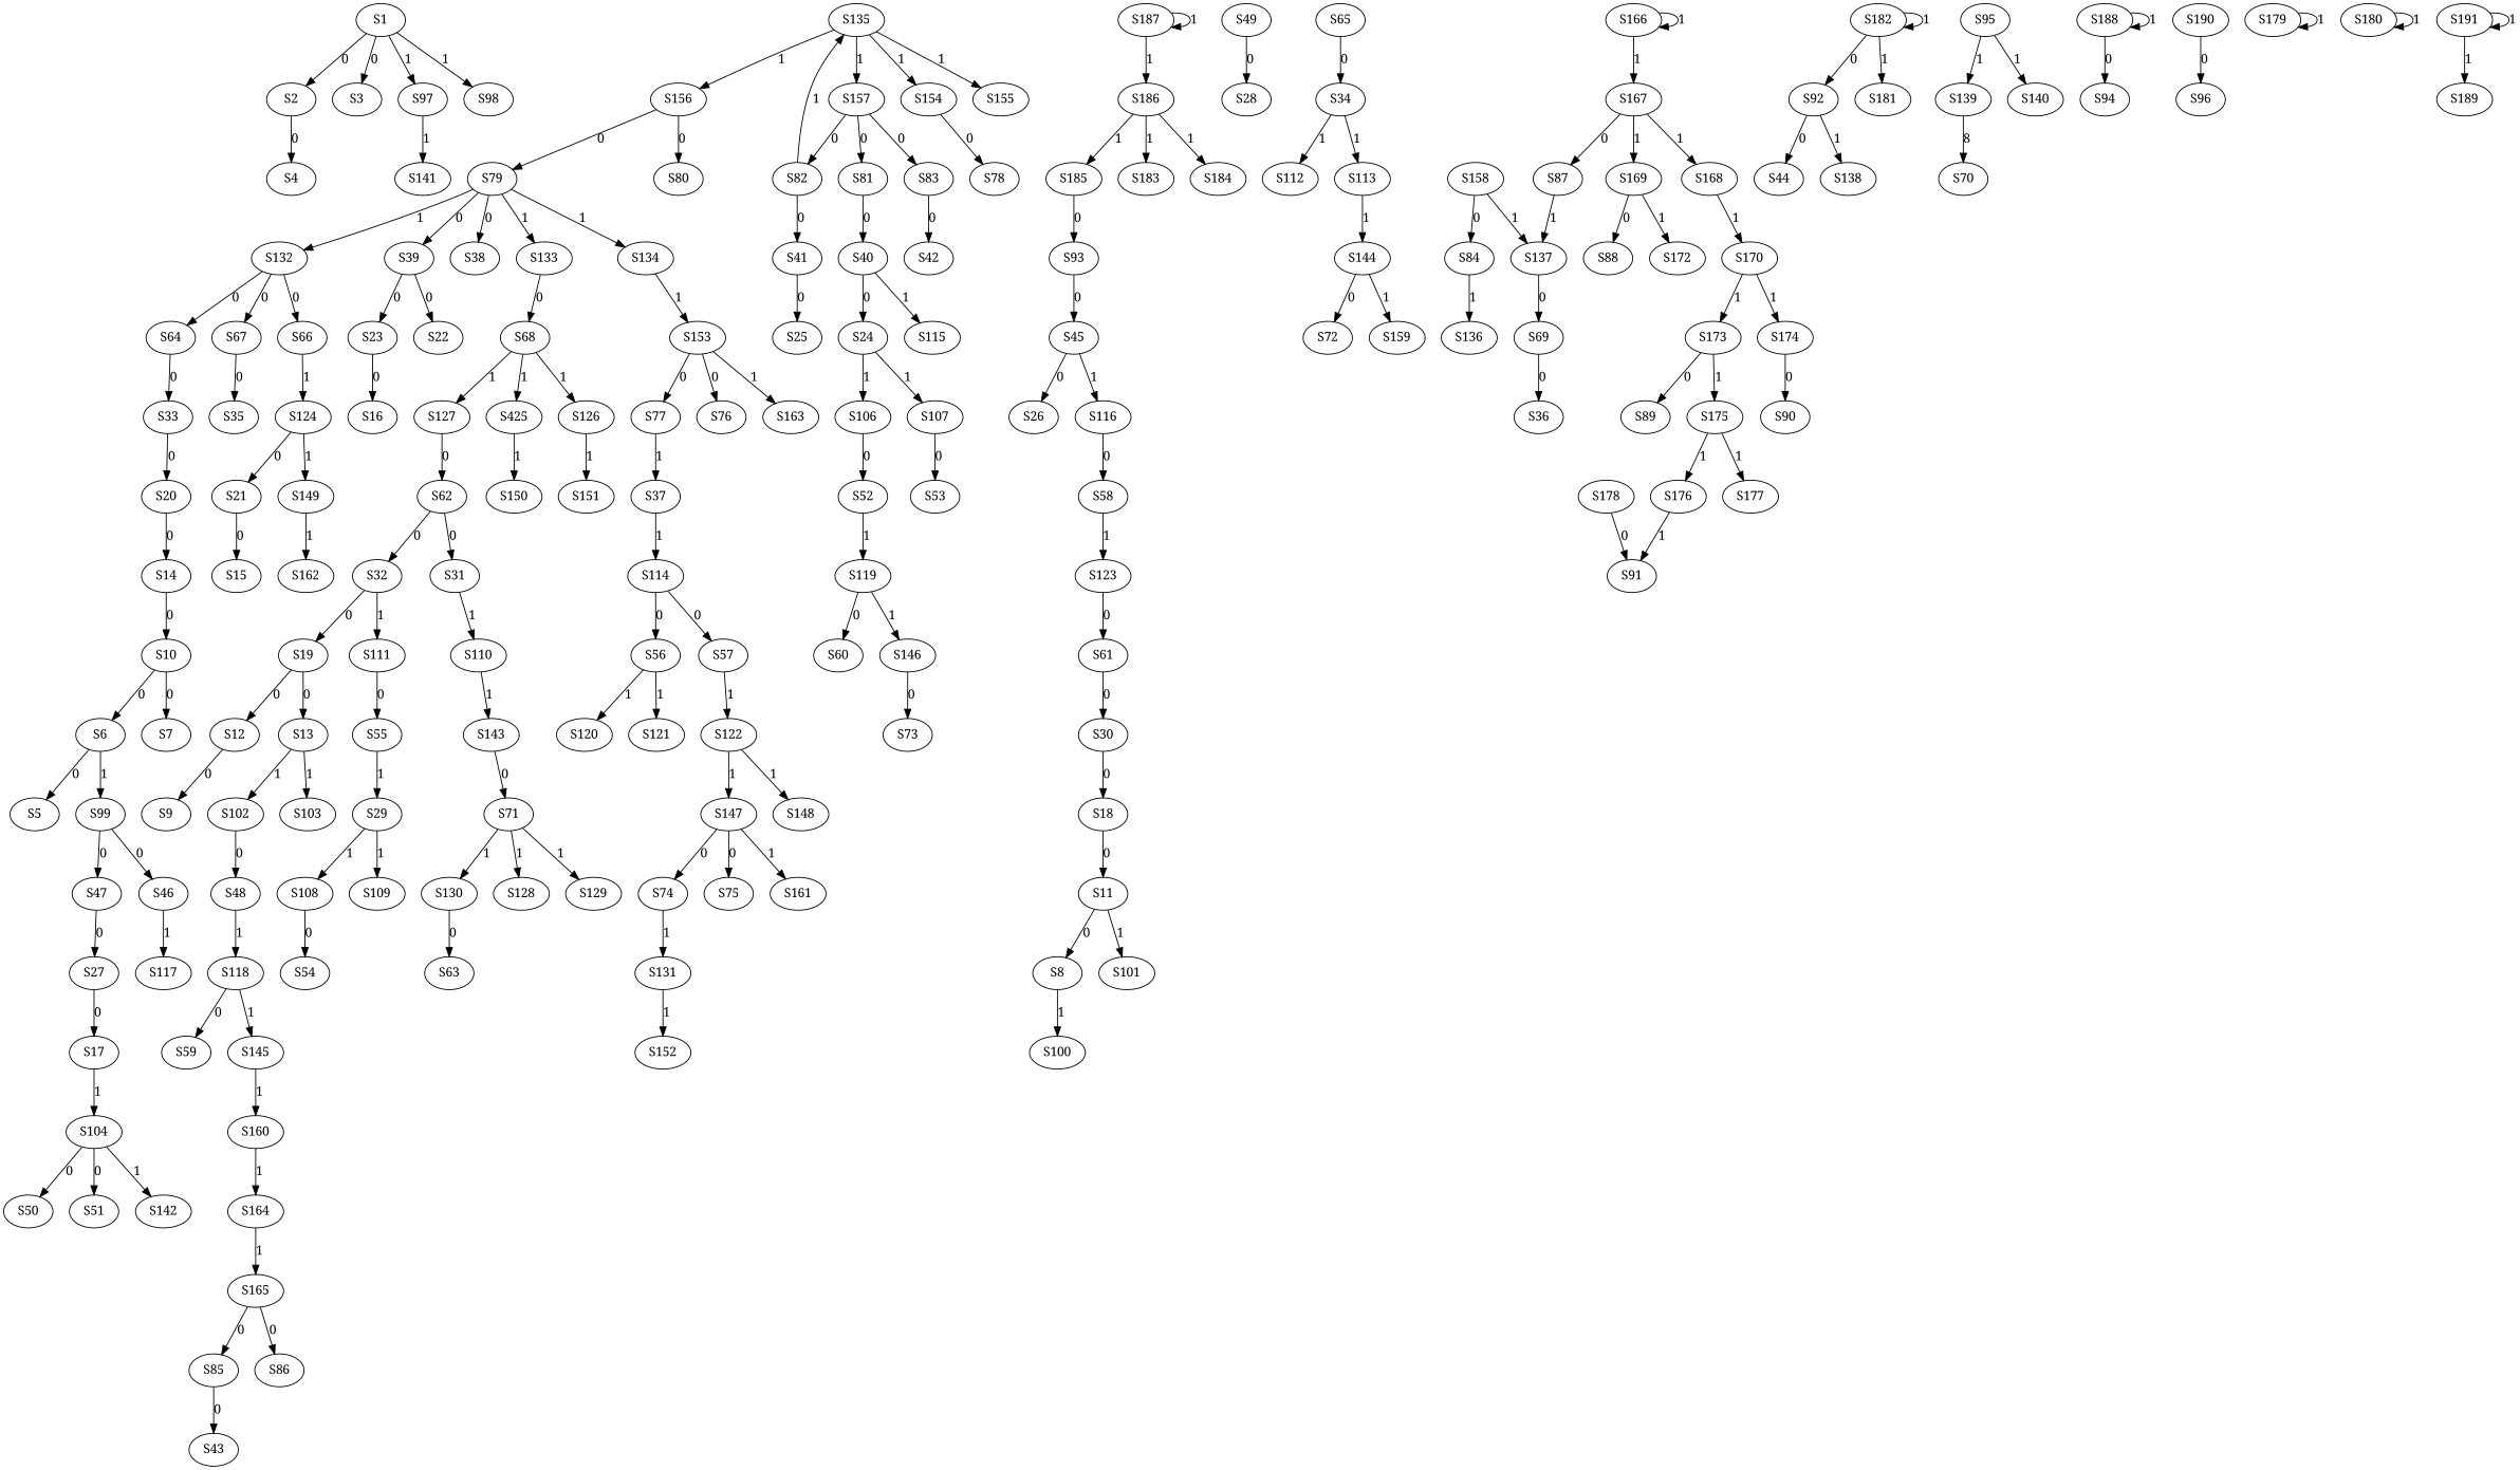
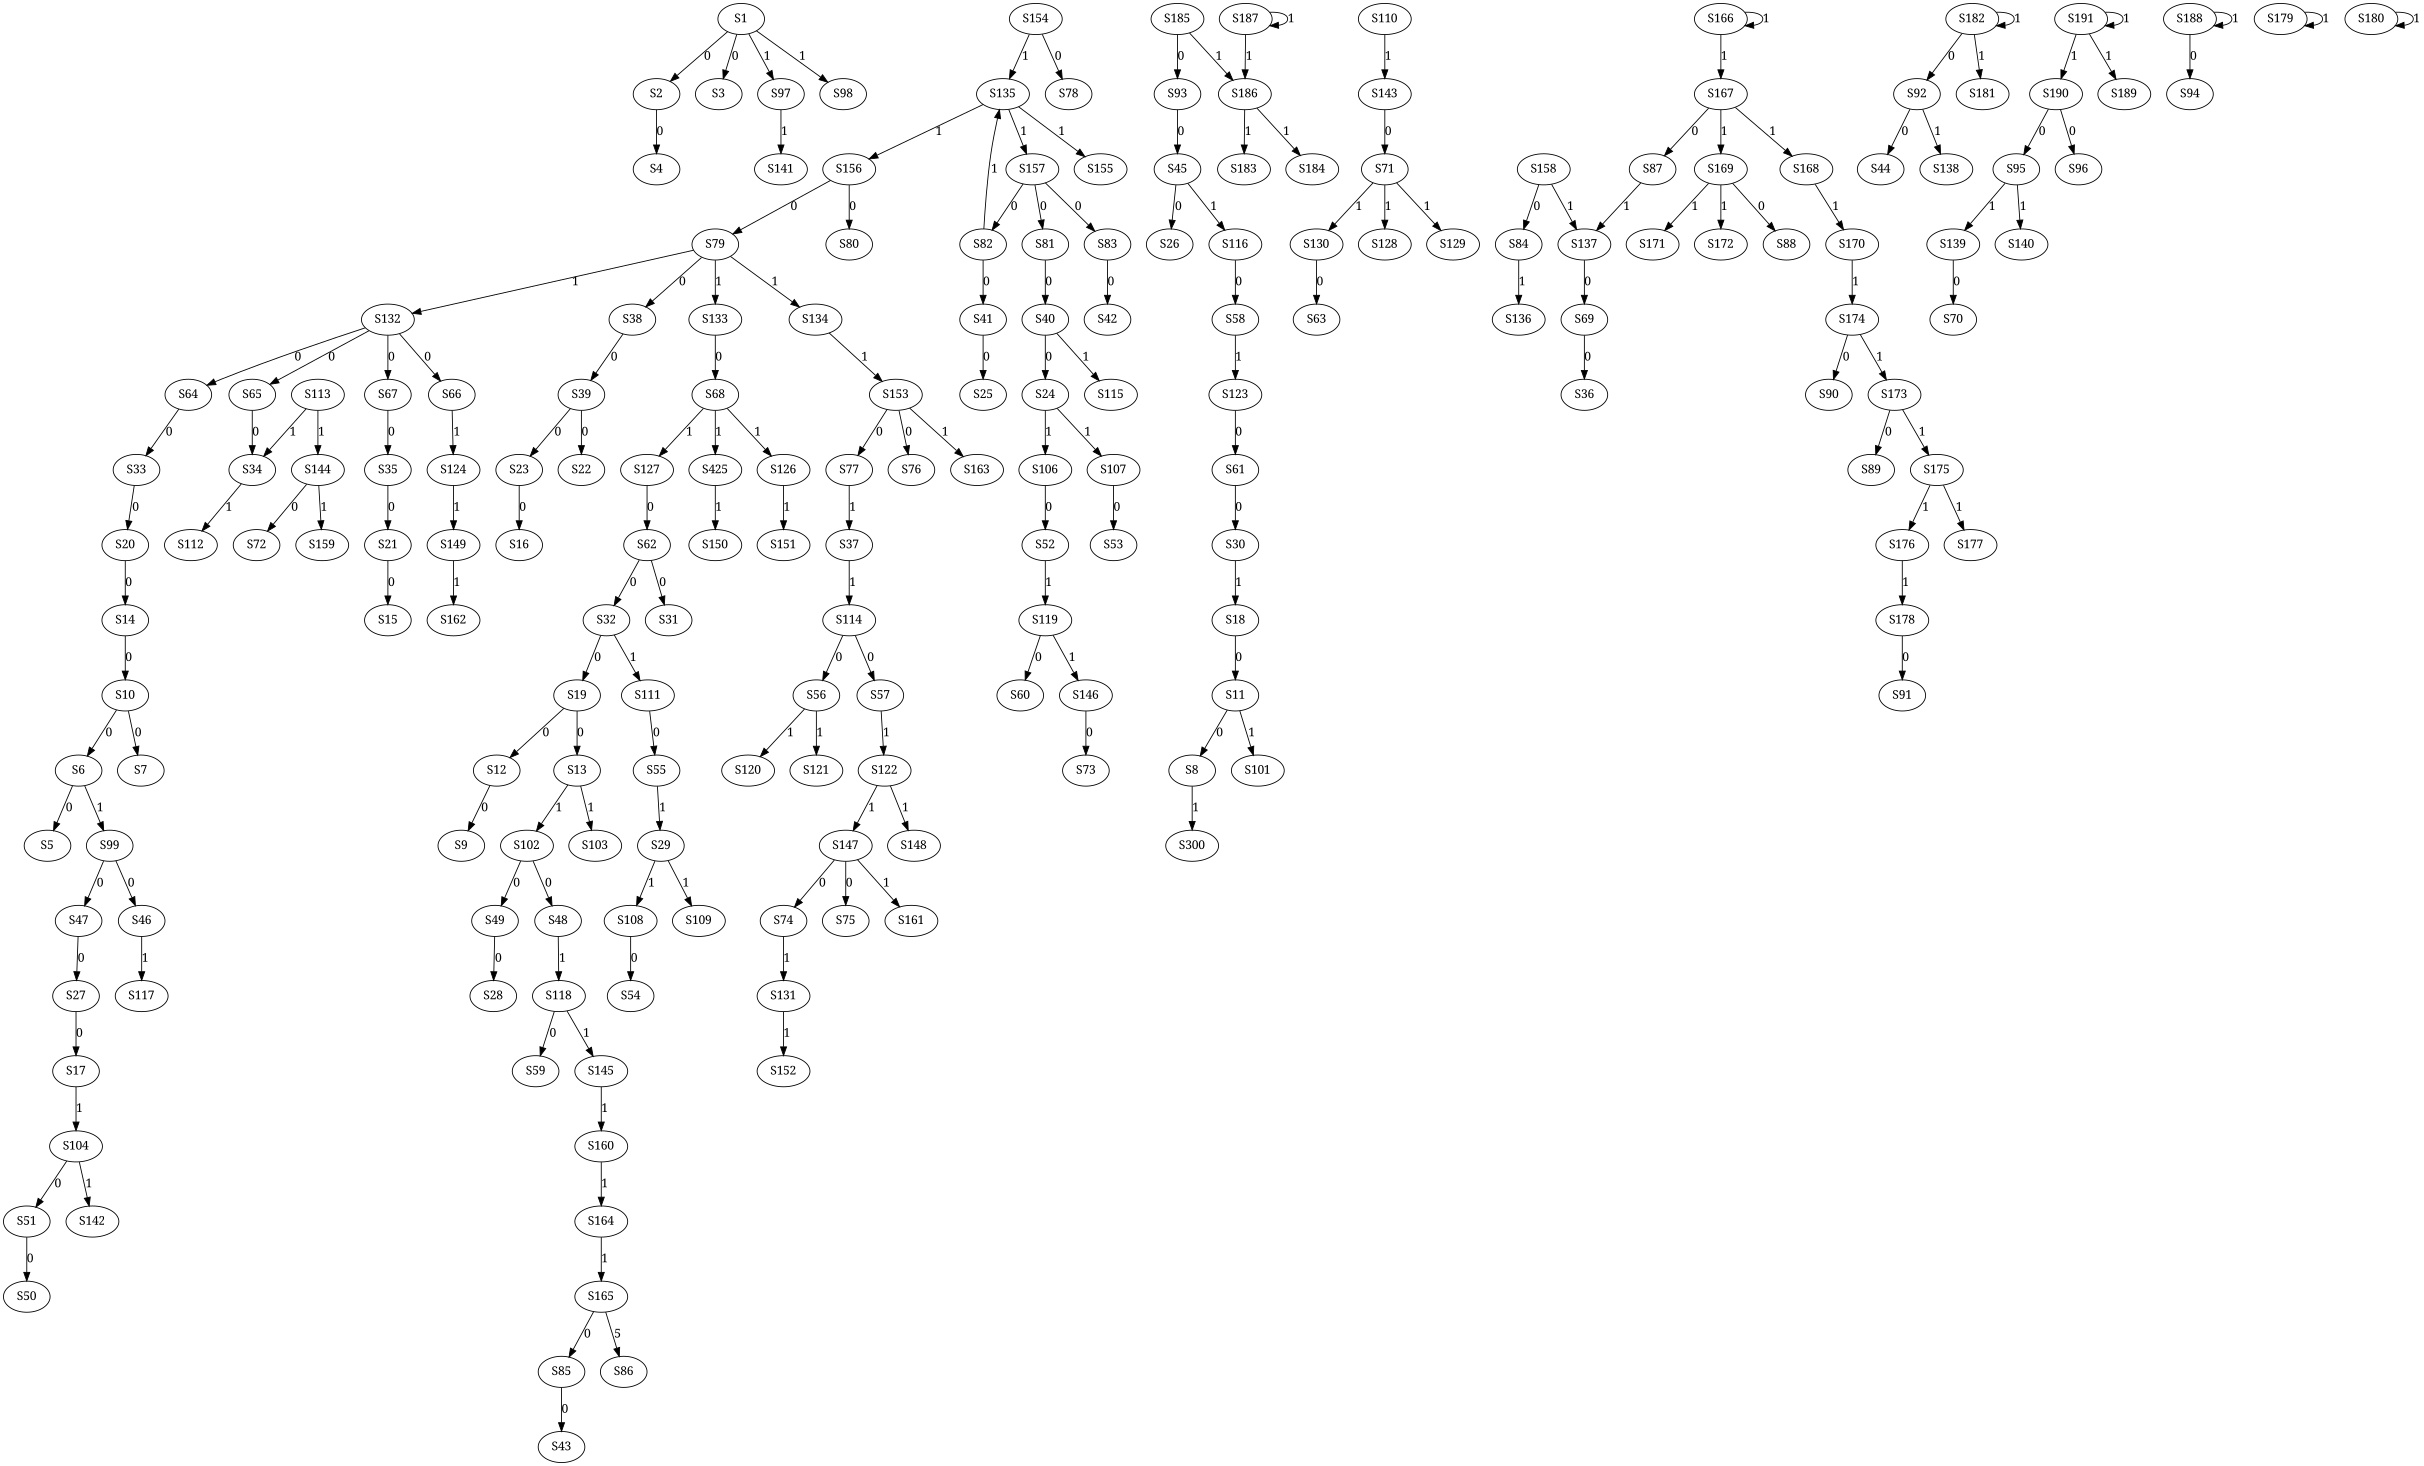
  strict digraph {
    fontname="Noto Serif"
    node [fontname="Noto Serif"]
    edge [fontname="Noto Serif"]
    S1
    S2
    S3
    S97
    S98
    S4
    S141
    S6
    S5
    S99
    S47
    S46
    S10
    S7
    S11
    S8
    S101
-   S100
+   S100 [label=S300]
    S12
    S9
    S14
    S18
    S19
    S13
    S102
    S103
    S49
    S48
    S20
    S21
    S15
    S23
    S16
    S27
    S17
    S104
    S50
    S51
    S142
    S30
    S32
    S111
    S55
    S33
    S35
    S39
    S22
    S40
    S24
    S115
    S106
    S107
    S52
    S53
    S41
    S25
    S45
    S26
    S116
    S58
    S28
    S29
    S108
    S109
    S54
    S61
    S62
    S31
    S110
    S143
    S64
    S65
    S34
    S112
    S113
    S144
    S67
    S69
    S36
    S77
    S37
    S114
    S56
    S57
    S79
    S38
    S132
    S133
    S134
    S66
    S68
    S153
    S81
    S82
    S135
    S154
    S156
    S157
    S155
    S83
    S42
    S85
    S43
    S92
    S44
    S138
    S93
    S117
    S118
    S59
    S145
    S119
    S60
    S146
    S120
    S121
    S122
    S147
    S148
    S123
    S160
    S73
    S127
    S130
    S63
    S124
    S149
    n128 [label=S425]
    S126
    S150
    S151
    S137
    S158
    S84
    S139
    S70
    S71
    S128
    S129
    S72
    S159
    S74
    S75
    S161
    S131
    S152
    S76
    S163
    S78
    S80
    S136
    S165
    S86
    S167
    S87
    S169
    S168
    S88
+   S171
    S172
    S170
    S173
    S89
    S175
    S176
    S177
    S174
    S90
    S178
    S91
    S182
    S181
    S185
    S188
    S94
    S190
    S95
    S96
    S140
    S162
    S164
    S166
    S179
    S180
    S186
    S183
    S184
    S187
    S191
    S189
    S1 -> S2 [label=0]
    S1 -> S3 [label=0]
    S1 -> S97 [label=1]
    S1 -> S98 [label=1]
    S2 -> S4 [label=0]
    S97 -> S141 [label=1]
    S6 -> S5 [label=0]
    S6 -> S99 [label=1]
    S99 -> S47 [label=0]
    S99 -> S46 [label=0]
    S47 -> S27 [label=0]
    S46 -> S117 [label=1]
    S10 -> S6 [label=0]
    S10 -> S7 [label=0]
    S11 -> S8 [label=0]
    S11 -> S101 [label=1]
    S8 -> S100 [label=1]
    S12 -> S9 [label=0]
    S14 -> S10 [label=0]
    S18 -> S11 [label=0]
    S19 -> S12 [label=0]
    S19 -> S13 [label=0]
    S13 -> S102 [label=1]
    S13 -> S103 [label=1]
+   S102 -> S49 [label=0]
    S102 -> S48 [label=0]
    S49 -> S28 [label=0]
    S48 -> S118 [label=1]
    S20 -> S14 [label=0]
    S21 -> S15 [label=0]
    S23 -> S16 [label=0]
    S27 -> S17 [label=0]
    S17 -> S104 [label=1]
-   S104 -> S50 [label=0]
+   S51 -> S50 [label=0]
    S104 -> S51 [label=0]
    S104 -> S142 [label=1]
-   S30 -> S18 [label=0]
+   S30 -> S18 [label=1]
    S32 -> S19 [label=0]
    S32 -> S111 [label=1]
    S111 -> S55 [label=0]
    S55 -> S29 [label=1]
    S33 -> S20 [label=0]
-   S124 -> S21 [label=0]
+   S35 -> S21 [label=0]
    S39 -> S23 [label=0]
    S39 -> S22 [label=0]
    S40 -> S24 [label=0]
    S40 -> S115 [label=1]
    S24 -> S106 [label=1]
    S24 -> S107 [label=1]
    S106 -> S52 [label=0]
    S107 -> S53 [label=0]
    S52 -> S119 [label=1]
    S41 -> S25 [label=0]
    S45 -> S26 [label=0]
    S45 -> S116 [label=1]
    S116 -> S58 [label=0]
    S58 -> S123 [label=1]
    S29 -> S108 [label=1]
    S29 -> S109 [label=1]
    S108 -> S54 [label=0]
    S61 -> S30 [label=0]
    S62 -> S32 [label=0]
    S62 -> S31 [label=0]
-   S31 -> S110 [label=1]
    S110 -> S143 [label=1]
    S143 -> S71 [label=0]
    S64 -> S33 [label=0]
    S65 -> S34 [label=0]
    S34 -> S112 [label=1]
-   S34 -> S113 [label=1]
+   S113 -> S34 [label=1]
    S113 -> S144 [label=1]
    S144 -> S72 [label=0]
    S144 -> S159 [label=1]
    S67 -> S35 [label=0]
    S69 -> S36 [label=0]
    S77 -> S37 [label=1]
    S37 -> S114 [label=1]
    S114 -> S56 [label=0]
    S114 -> S57 [label=0]
    S56 -> S120 [label=1]
    S56 -> S121 [label=1]
    S57 -> S122 [label=1]
-   S79 -> S39 [label=0]
+   S38 -> S39 [label=0]
    S79 -> S38 [label=0]
    S79 -> S132 [label=1]
    S79 -> S133 [label=1]
    S79 -> S134 [label=1]
    S132 -> S64 [label=0]
+   S132 -> S65 [label=0]
    S132 -> S67 [label=0]
    S132 -> S66 [label=0]
    S133 -> S68 [label=0]
    S134 -> S153 [label=1]
    S66 -> S124 [label=1]
    S68 -> S127 [label=1]
    S68 -> n128 [label=1]
    S68 -> S126 [label=1]
    S153 -> S77 [label=0]
    S153 -> S76 [label=0]
    S153 -> S163 [label=1]
    S81 -> S40 [label=0]
    S82 -> S41 [label=0]
    S82 -> S135 [label=1]
-   S135 -> S154 [label=1]
+   S154 -> S135 [label=1]
    S135 -> S156 [label=1]
    S135 -> S157 [label=1]
    S135 -> S155 [label=1]
    S154 -> S78 [label=0]
    S156 -> S79 [label=0]
    S156 -> S80 [label=0]
    S157 -> S81 [label=0]
    S157 -> S82 [label=0]
    S157 -> S83 [label=0]
    S83 -> S42 [label=0]
    S85 -> S43 [label=0]
    S92 -> S44 [label=0]
    S92 -> S138 [label=1]
    S93 -> S45 [label=0]
    S118 -> S59 [label=0]
    S118 -> S145 [label=1]
    S145 -> S160 [label=1]
    S119 -> S60 [label=0]
    S119 -> S146 [label=1]
    S146 -> S73 [label=0]
    S122 -> S147 [label=1]
    S122 -> S148 [label=1]
    S147 -> S74 [label=0]
    S147 -> S75 [label=0]
    S147 -> S161 [label=1]
    S123 -> S61 [label=0]
    S160 -> S164 [label=1]
    S127 -> S62 [label=0]
    S130 -> S63 [label=0]
    S124 -> S149 [label=1]
    S149 -> S162 [label=1]
    n128 -> S150 [label=1]
    S126 -> S151 [label=1]
    S137 -> S69 [label=0]
    S158 -> S137 [label=1]
    S158 -> S84 [label=0]
    S84 -> S136 [label=1]
-   S139 -> S70 [label=8]
+   S139 -> S70 [label=0]
    S71 -> S130 [label=1]
    S71 -> S128 [label=1]
    S71 -> S129 [label=1]
    S74 -> S131 [label=1]
    S131 -> S152 [label=1]
    S165 -> S85 [label=0]
-   S165 -> S86 [label=0]
+   S165 -> S86 [label=5]
    S167 -> S87 [label=0]
    S167 -> S169 [label=1]
    S167 -> S168 [label=1]
    S87 -> S137 [label=1]
    S169 -> S88 [label=0]
+   S169 -> S171 [label=1]
    S169 -> S172 [label=1]
    S168 -> S170 [label=1]
-   S170 -> S173 [label=1]
+   S174 -> S173 [label=1]
    S170 -> S174 [label=1]
    S173 -> S89 [label=0]
    S173 -> S175 [label=1]
    S175 -> S176 [label=1]
    S175 -> S177 [label=1]
-   S176 -> S91 [label=1]
+   S176 -> S178 [label=1]
    S174 -> S90 [label=0]
    S178 -> S91 [label=0]
    S182 -> S92 [label=0]
    S182 -> S182 [label=1]
    S182 -> S181 [label=1]
    S185 -> S93 [label=0]
    S188 -> S188 [label=1]
    S188 -> S94 [label=0]
+   S190 -> S95 [label=0]
    S190 -> S96 [label=0]
    S95 -> S139 [label=1]
    S95 -> S140 [label=1]
    S164 -> S165 [label=1]
    S166 -> S167 [label=1]
    S166 -> S166 [label=1]
    S179 -> S179 [label=1]
    S180 -> S180 [label=1]
-   S186 -> S185 [label=1]
+   S185 -> S186 [label=1]
    S186 -> S183 [label=1]
    S186 -> S184 [label=1]
    S187 -> S186 [label=1]
    S187 -> S187 [label=1]
+   S191 -> S190 [label=1]
    S191 -> S191 [label=1]
    S191 -> S189 [label=1]
  }
